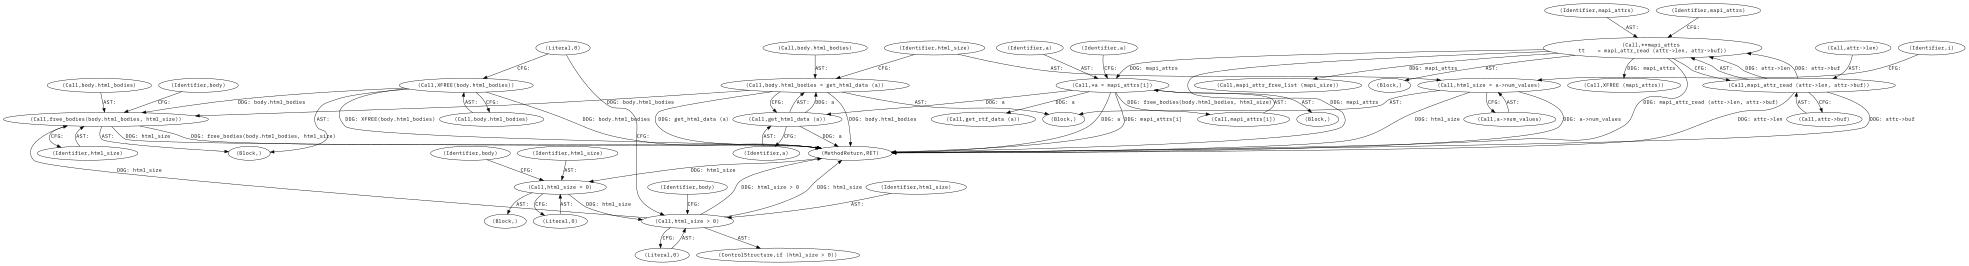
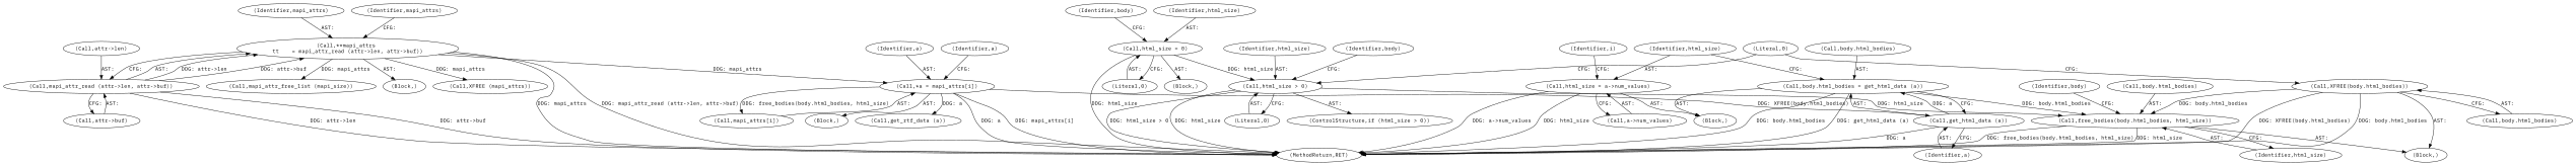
  digraph {
    fontname="IBM Plex Mono"
    node [fontname="IBM Plex Mono"]
    edge [fontname="IBM Plex Mono"]
    n1 [label="(Call,free_bodies(body.html_bodies, html_size))"]
    n2 [label="(Block,)"]
    n3 [label="(Identifier,html_size)"]
    n4 [label="(MethodReturn,RET)"]
    n5 [label="(Call,XFREE(body.html_bodies))"]
    n6 [label="(Call,body.html_bodies)"]
    n7 [label="(Call,body.html_bodies = get_html_data (a))"]
    n8 [label="(Call,get_html_data (a))"]
    n9 [label="(Block,)"]
    n10 [label="(Identifier,a)"]
    n11 [label="(Call,*a = mapi_attrs[i])"]
    n12 [label="(Call,mapi_attrs[i])"]
    n13 [label="(Block,)"]
    n14 [label="(Call,get_rtf_data (a))"]
    n15 [label="(Call,**mapi_attrs \n\t\t    = mapi_attr_read (attr->len, attr->buf))"]
    n16 [label="(Call,mapi_attr_read (attr->len, attr->buf))"]
    n17 [label="(Call,mapi_attr_free_list (mapi_size))"]
    n18 [label="(Block,)"]
    n19 [label="(Call,XFREE (mapi_attrs))"]
    n20 [label="(Call,attr->buf)"]
    n21 [label="(Call,html_size > 0)"]
    n22 [label="(Literal,0)"]
    n23 [label="(ControlStructure,if (html_size > 0))"]
    n24 [label="(Call,html_size = 0)"]
    n25 [label="(Literal,0)"]
    n26 [label="(Block,)"]
    n27 [label="(Call,html_size = a->num_values)"]
    n28 [label="(Call,a->num_values)"]
    n29 [label="(Call,body.html_bodies)"]
    n30 [label="(Call,body.html_bodies)"]
    n31 [label="(Identifier,body)"]
    n32 [label="(Identifier,a)"]
    n33 [label="(Identifier,body)"]
    n34 [label="(Literal,0)"]
    n35 [label="(Identifier,mapi_attrs)"]
    n36 [label="(Identifier,i)"]
    n37 [label="(Call,attr->len)"]
    n38 [label="(Identifier,a)"]
    n39 [label="(Identifier,html_size)"]
    n40 [label="(Identifier,mapi_attrs)"]
    n41 [label="(Identifier,html_size)"]
    n42 [label="(Identifier,html_size)"]
    n43 [label="(Identifier,body)"]
    n1 -> n2 [label="AST: "]
    n1 -> n3 [label="CFG: "]
    n1 -> n4 [label="DDG: free_bodies(body.html_bodies, html_size)"]
    n1 -> n4 [label="DDG: html_size"]
    n3 -> n1 [label="AST: "]
    n5 -> n1 [label="DDG: body.html_bodies"]
    n5 -> n2 [label="AST: "]
    n5 -> n4 [label="DDG: XFREE(body.html_bodies)"]
    n5 -> n4 [label="DDG: body.html_bodies"]
    n5 -> n6 [label="CFG: "]
    n6 -> n5 [label="AST: "]
    n7 -> n1 [label="DDG: body.html_bodies"]
    n7 -> n4 [label="DDG: body.html_bodies"]
    n7 -> n4 [label="DDG: get_html_data (a)"]
    n7 -> n8 [label="CFG: "]
    n7 -> n9 [label="AST: "]
    n8 -> n4 [label="DDG: a"]
    n8 -> n7 [label="AST: "]
    n8 -> n7 [label="DDG: a"]
    n8 -> n10 [label="CFG: "]
    n10 -> n8 [label="AST: "]
    n11 -> n4 [label="DDG: a"]
    n11 -> n4 [label="DDG: mapi_attrs[i]"]
-   n11 -> n8 [label="DDG: a"]
+   n11 -> n8 [label="DDG: XFREE(body.html_bodies)"]
    n11 -> n12 [label="DDG: free_bodies(body.html_bodies, html_size)"]
    n11 -> n13 [label="AST: "]
    n11 -> n14 [label="DDG: a"]
    n12 -> n11 [label="AST: "]
    n15 -> n4 [label="DDG: mapi_attrs"]
    n15 -> n4 [label="DDG: mapi_attr_read (attr->len, attr->buf)"]
    n15 -> n11 [label="DDG: mapi_attrs"]
    n15 -> n16 [label="CFG: "]
    n15 -> n17 [label="DDG: mapi_attrs"]
    n15 -> n18 [label="AST: "]
    n15 -> n19 [label="DDG: mapi_attrs"]
    n16 -> n4 [label="DDG: attr->len"]
    n16 -> n4 [label="DDG: attr->buf"]
    n16 -> n15 [label="AST: "]
    n16 -> n15 [label="DDG: attr->len"]
    n16 -> n15 [label="DDG: attr->buf"]
    n16 -> n20 [label="CFG: "]
    n20 -> n16 [label="AST: "]
    n21 -> n1 [label="DDG: html_size"]
    n21 -> n4 [label="DDG: html_size"]
    n21 -> n4 [label="DDG: html_size > 0"]
    n21 -> n22 [label="CFG: "]
    n21 -> n23 [label="AST: "]
    n22 -> n21 [label="AST: "]
-   n4 -> n24 [label="DDG: html_size"]
+   n24 -> n4 [label="DDG: html_size"]
    n24 -> n21 [label="DDG: html_size"]
    n24 -> n25 [label="CFG: "]
    n24 -> n26 [label="AST: "]
    n25 -> n24 [label="AST: "]
    n27 -> n4 [label="DDG: a->num_values"]
    n27 -> n4 [label="DDG: html_size"]
    n27 -> n9 [label="AST: "]
    n27 -> n28 [label="CFG: "]
    n28 -> n27 [label="AST: "]
    n29 -> n1 [label="AST: "]
    n30 -> n7 [label="AST: "]
    n31 -> n24 [label="CFG: "]
    n32 -> n11 [label="AST: "]
    n33 -> n21 [label="CFG: "]
    n34 -> n5 [label="CFG: "]
    n34 -> n21 [label="CFG: "]
    n35 -> n15 [label="AST: "]
    n36 -> n27 [label="CFG: "]
    n37 -> n16 [label="AST: "]
    n38 -> n11 [label="CFG: "]
    n39 -> n7 [label="CFG: "]
    n39 -> n27 [label="AST: "]
    n40 -> n15 [label="CFG: "]
    n41 -> n24 [label="AST: "]
    n42 -> n21 [label="AST: "]
    n43 -> n1 [label="CFG: "]
  }
